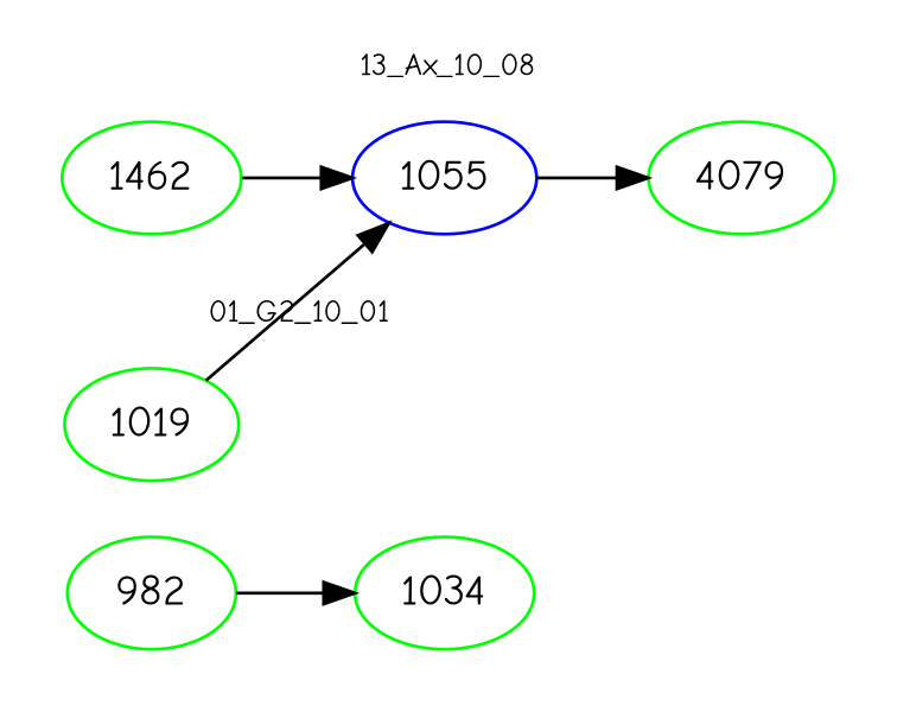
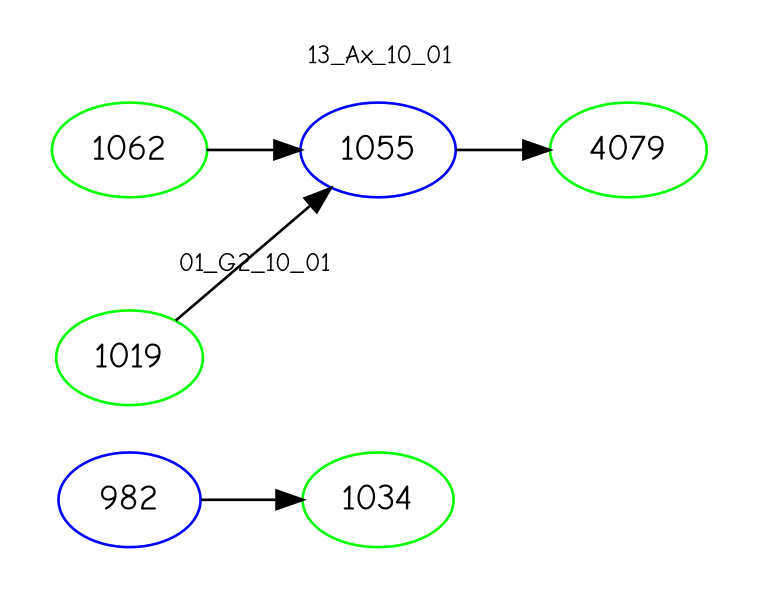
  digraph {
    fontname="Comic Neue"
    rankdir=LR
    node [color=green fontname="Comic Neue"]
    edge [color=black fontname="Comic Neue"]
-   n1 [label=1462]
+   n1 [label=1062]
    n2 [color=blue label=1055]
    n3 [label=4079]
    n4 [label=1019]
-   n5 [label=982]
+   n5 [color=blue label=982]
    n6 [label=1034]
    subgraph cluster_1 {
      color=white
      fontsize=10
-     label="13_Ax_10_08"
+     label="13_Ax_10_01"
      n1
      n2
      n3
    }
    subgraph cluster_2 {
      color=white
      fontsize=10
      label="01_G2_10_01"
      n4
      n5
      n6
    }
    n1 -> n2
    n2 -> n3
    n4 -> n2
    n5 -> n6
  }
